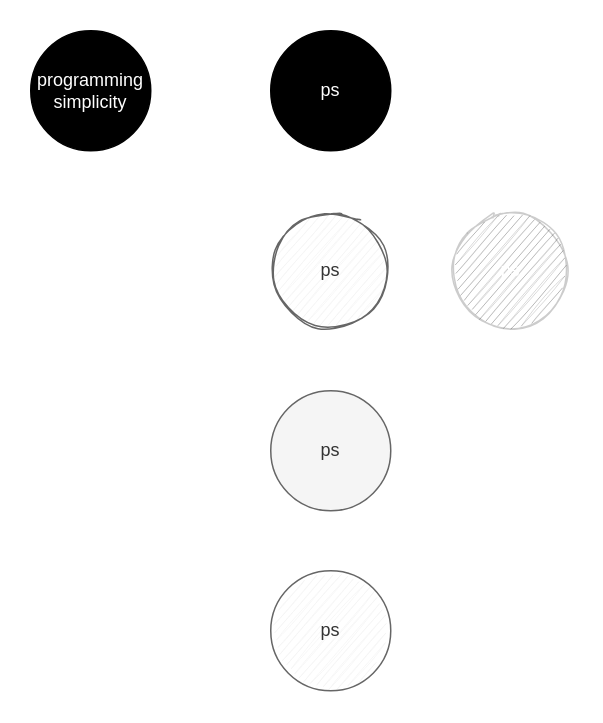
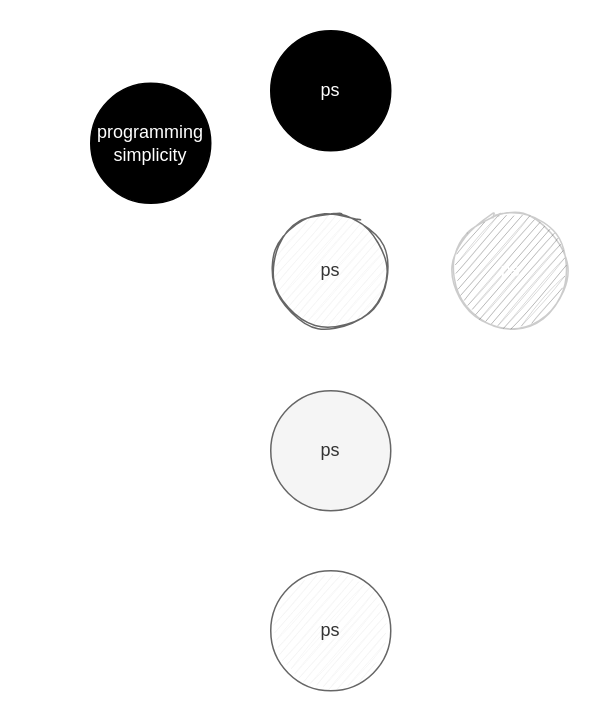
  <mxCell id="0" />
  <mxCell id="1" parent="0" />
- <mxCell id="2" value="programming&lt;br&gt;simplicity" style="ellipse;whiteSpace=wrap;html=1;aspect=fixed;sketch=0;fillColor=#000000;fontColor=#FFFFFF;" parent="1" vertex="1"><mxGeometry x="20" y="20" width="80" height="80" as="geometry" /></mxCell>
+ <mxCell id="2" value="programming&lt;br&gt;simplicity" style="ellipse;whiteSpace=wrap;html=1;aspect=fixed;sketch=0;fillColor=#000000;fontColor=#FFFFFF;" parent="1" vertex="1"><mxGeometry x="60" y="55" width="80" height="80" as="geometry" /></mxCell>
  <mxCell id="3" value="ps" style="ellipse;whiteSpace=wrap;html=1;aspect=fixed;sketch=0;fillColor=#000000;fontColor=#FFFFFF;" parent="1" vertex="1"><mxGeometry x="180" y="20" width="80" height="80" as="geometry" /></mxCell>
  <mxCell id="4" value="ps" style="ellipse;whiteSpace=wrap;html=1;aspect=fixed;sketch=1;fillColor=#f5f5f5;fontColor=#333333;strokeColor=#666666;" parent="1" vertex="1"><mxGeometry x="180" y="140" width="80" height="80" as="geometry" /></mxCell>
  <mxCell id="5" value="ps" style="ellipse;whiteSpace=wrap;html=1;aspect=fixed;sketch=1;fillColor=#000000;fontColor=#FFFFFF;opacity=20;" parent="1" vertex="1"><mxGeometry x="300" y="140" width="80" height="80" as="geometry" /></mxCell>
  <mxCell id="6" value="ps" style="ellipse;whiteSpace=wrap;html=1;aspect=fixed;sketch=0;fillColor=#f5f5f5;fontColor=#333333;strokeColor=#666666;" parent="1" vertex="1"><mxGeometry x="180" y="260" width="80" height="80" as="geometry" /></mxCell>
  <mxCell id="7" value="ps" style="ellipse;whiteSpace=wrap;html=1;aspect=fixed;sketch=1;fillColor=#f5f5f5;fontColor=#333333;strokeColor=none;" parent="1" vertex="1"><mxGeometry x="180" y="380" width="80" height="80" as="geometry" /></mxCell>
  <mxCell id="8" value="" style="ellipse;whiteSpace=wrap;html=1;aspect=fixed;sketch=0;fontColor=#333333;strokeColor=#666666;fillColor=none;" parent="1" vertex="1"><mxGeometry x="180" y="380" width="80" height="80" as="geometry" /></mxCell>
